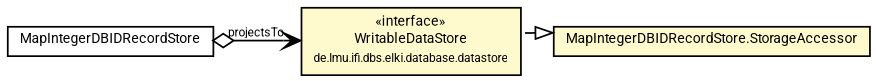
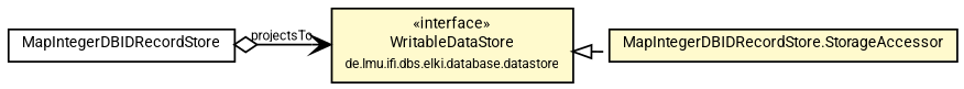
  digraph {
    nodesep=0.15
    rankdir=LR
    ranksep=0.25
    node [fontcolor=black fontname=Roboto fontsize=8 margin=0 shape=plaintext]
    edge [color=black fontname=Roboto fontsize=7 labelfontname=Roboto labelfontsize=7]
    n1 [height=0 label=<<table title="de.lmu.ifi.dbs.elki.database.datastore.WritableDataStore" border="0" cellborder="1" cellspacing="0" cellpadding="2" bgcolor="LemonChiffon" href="../WritableDataStore.html" target="_parent"> 		<tr><td><table border="0" cellspacing="0" cellpadding="1"> 		<tr><td align="center" balign="center"> &#171;interface&#187; </td></tr> 		<tr><td align="center" balign="center"> <font face="Roboto">WritableDataStore</font> </td></tr> 		<tr><td align="center" balign="center"> <font face="Roboto" point-size="7.0">de.lmu.ifi.dbs.elki.database.datastore</font> </td></tr> 		</table></td></tr> 		</table>> width=0]
    n2 [height=0 label=<<table title="de.lmu.ifi.dbs.elki.database.datastore.memory.MapIntegerDBIDRecordStore.StorageAccessor" border="0" cellborder="1" cellspacing="0" cellpadding="2" bgcolor="lemonChiffon" href="MapIntegerDBIDRecordStore.StorageAccessor.html" target="_parent"> 		<tr><td><table border="0" cellspacing="0" cellpadding="1"> 		<tr><td align="center" balign="center"> <font face="Roboto">MapIntegerDBIDRecordStore.StorageAccessor</font> </td></tr> 		</table></td></tr> 		</table>> width=0]
    n3 [height=0 label=<<table title="de.lmu.ifi.dbs.elki.database.datastore.memory.MapIntegerDBIDRecordStore" border="0" cellborder="1" cellspacing="0" cellpadding="2" href="MapIntegerDBIDRecordStore.html" target="_parent"> 		<tr><td><table border="0" cellspacing="0" cellpadding="1"> 		<tr><td align="center" balign="center"> <font face="Roboto">MapIntegerDBIDRecordStore</font> </td></tr> 		</table></td></tr> 		</table>> width=0]
-   n2 -> n1 [arrowtail=empty dir=back style=dashed weight=9]
+   n1 -> n2 [arrowtail=empty dir=back style=dashed weight=9]
    n3 -> n1 [arrowhead=open arrowtail=ediamond dir=both label=projectsTo weight=3]
  }
